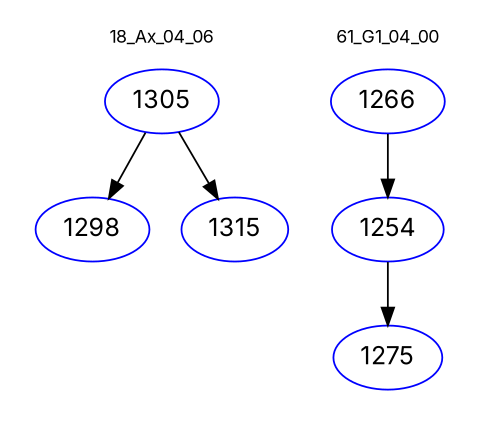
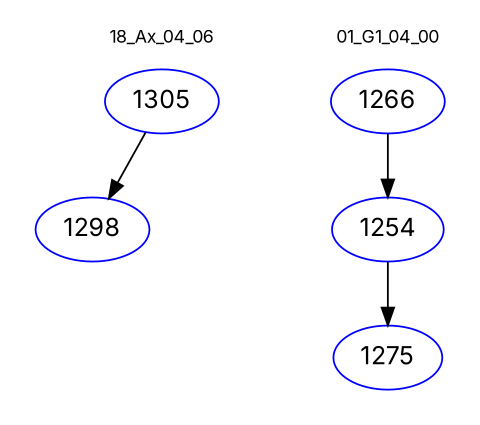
  digraph {
    fontname=Inter
    node [color=blue fontname=Inter]
    edge [color=black fontname=Inter]
    n1 [label=1305]
    n2 [label=1298]
-   n3 [label=1315]
    n4 [label=1254]
    n5 [label=1266]
    n6 [label=1275]
    subgraph cluster_1 {
      color=white
      fontsize=10
      label="18_Ax_04_06"
      n1
      n2
-     n3
    }
    subgraph cluster_2 {
      color=white
      fontsize=10
-     label="61_G1_04_00"
+     label="01_G1_04_00"
      n4
      n5
      n6
    }
    n1 -> n2
-   n1 -> n3
    n4 -> n6
    n5 -> n4
  }
